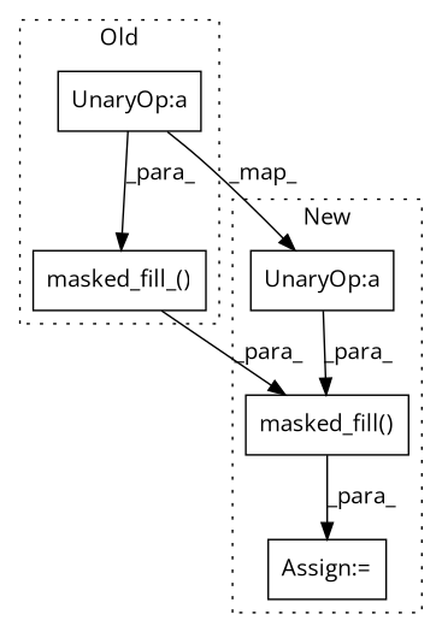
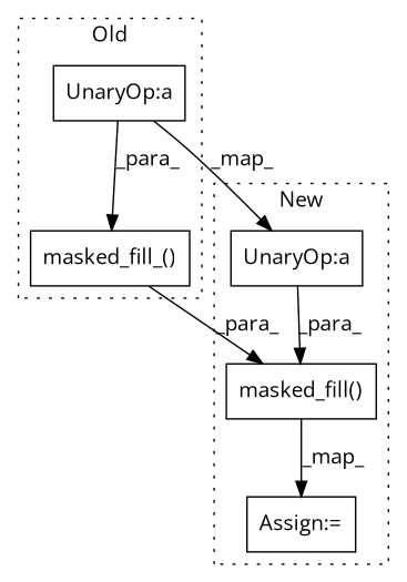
  digraph {
    fontname="Open Sans"
    node [a=75 fontname="Open Sans" l=25 shape=box]
    edge [fontname="Open Sans"]
    n1 [l="15,1" label="masked_fill_()" s="1144,1191"]
    n2 [a=61 label="UnaryOp:a" s=1166]
    n3 [l="14,1" label="masked_fill()" s="1160,1206"]
    n4 [a=68 l=3 label="Assign:=" s=1157]
    n5 [a=61 label="UnaryOp:a" s=1181]
    subgraph cluster_1 {
      label=Old
      style=dotted
      n1
      n2
    }
    subgraph cluster_2 {
      label=New
      style=dotted
      n3
      n4
      n5
    }
    n1 -> n3 [label=_para_]
    n2 -> n1 [label=_para_]
    n2 -> n5 [label=_map_]
-   n3 -> n4 [label=_para_]
+   n3 -> n4 [label=_map_]
    n5 -> n3 [label=_para_]
  }
